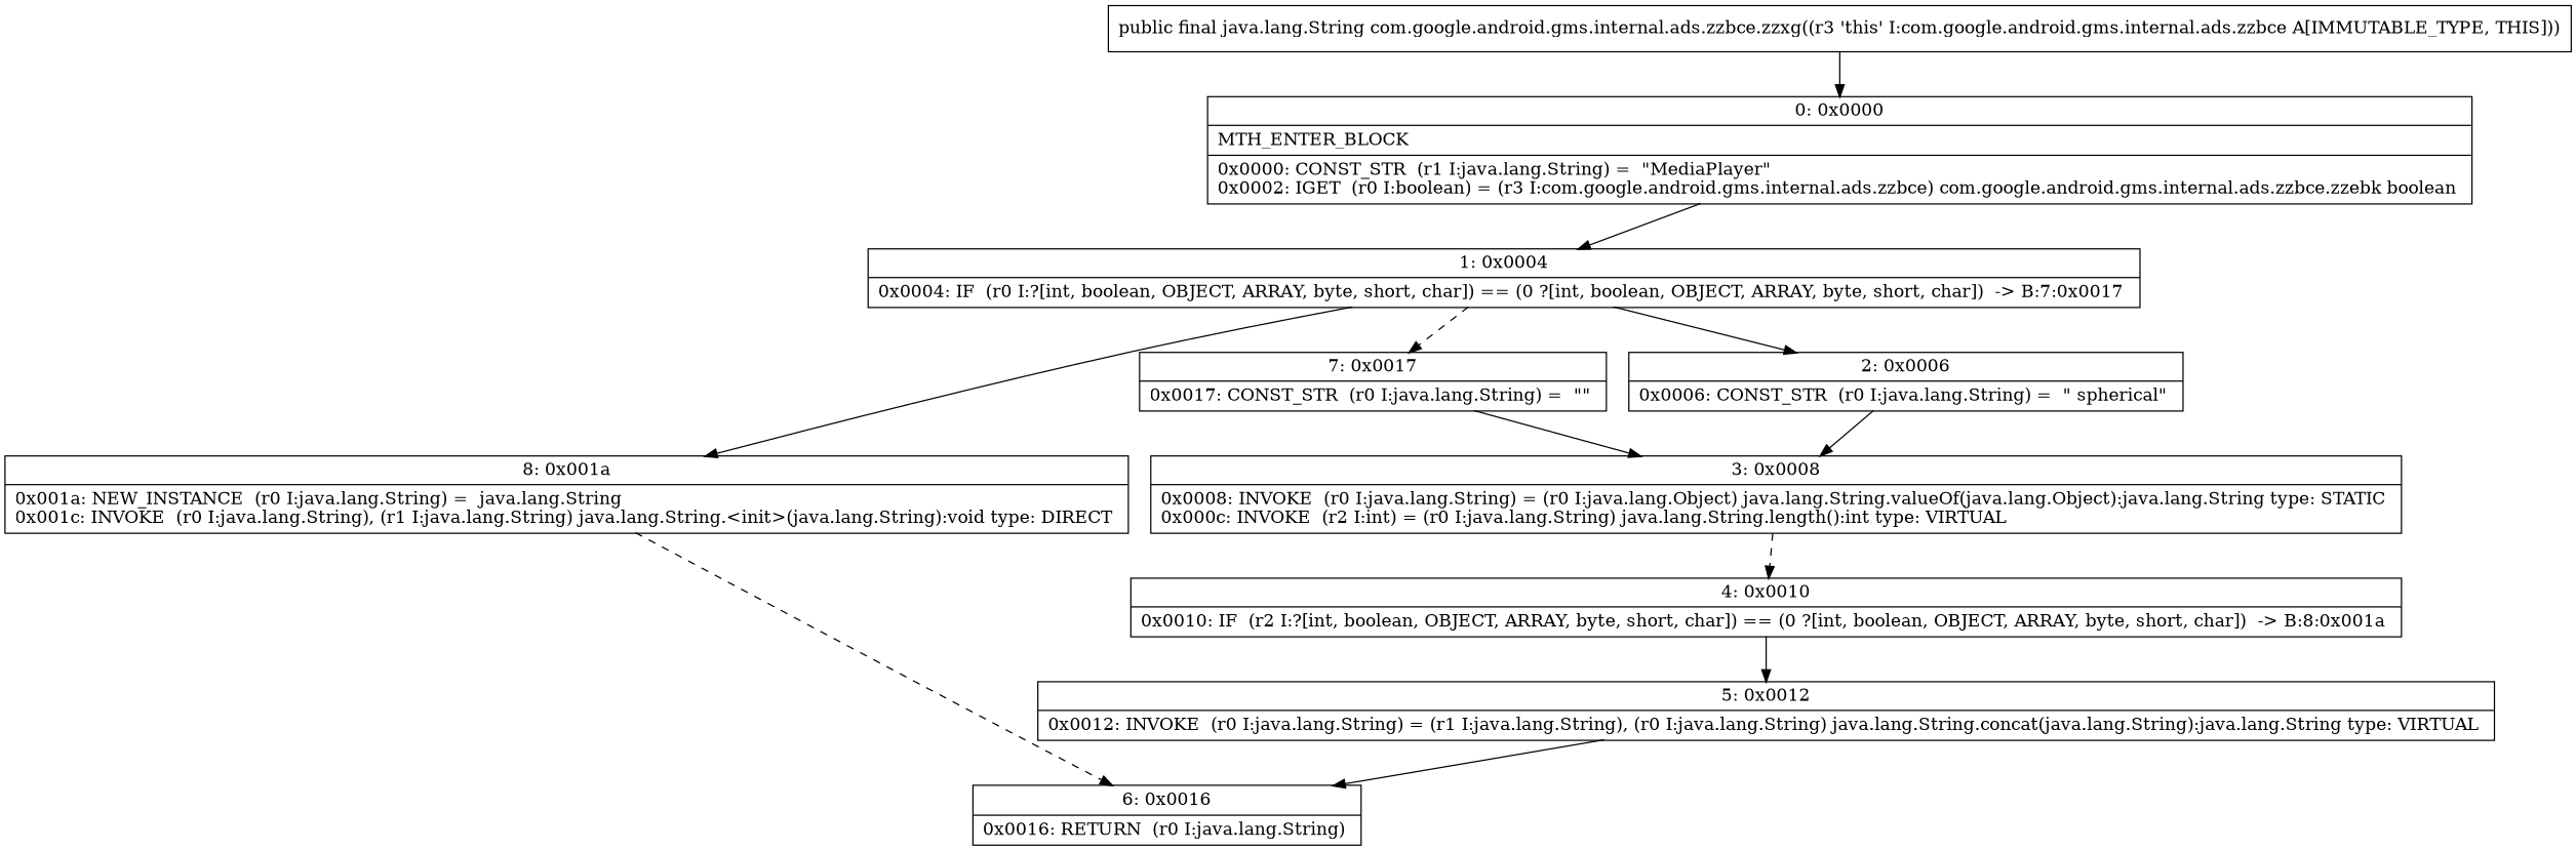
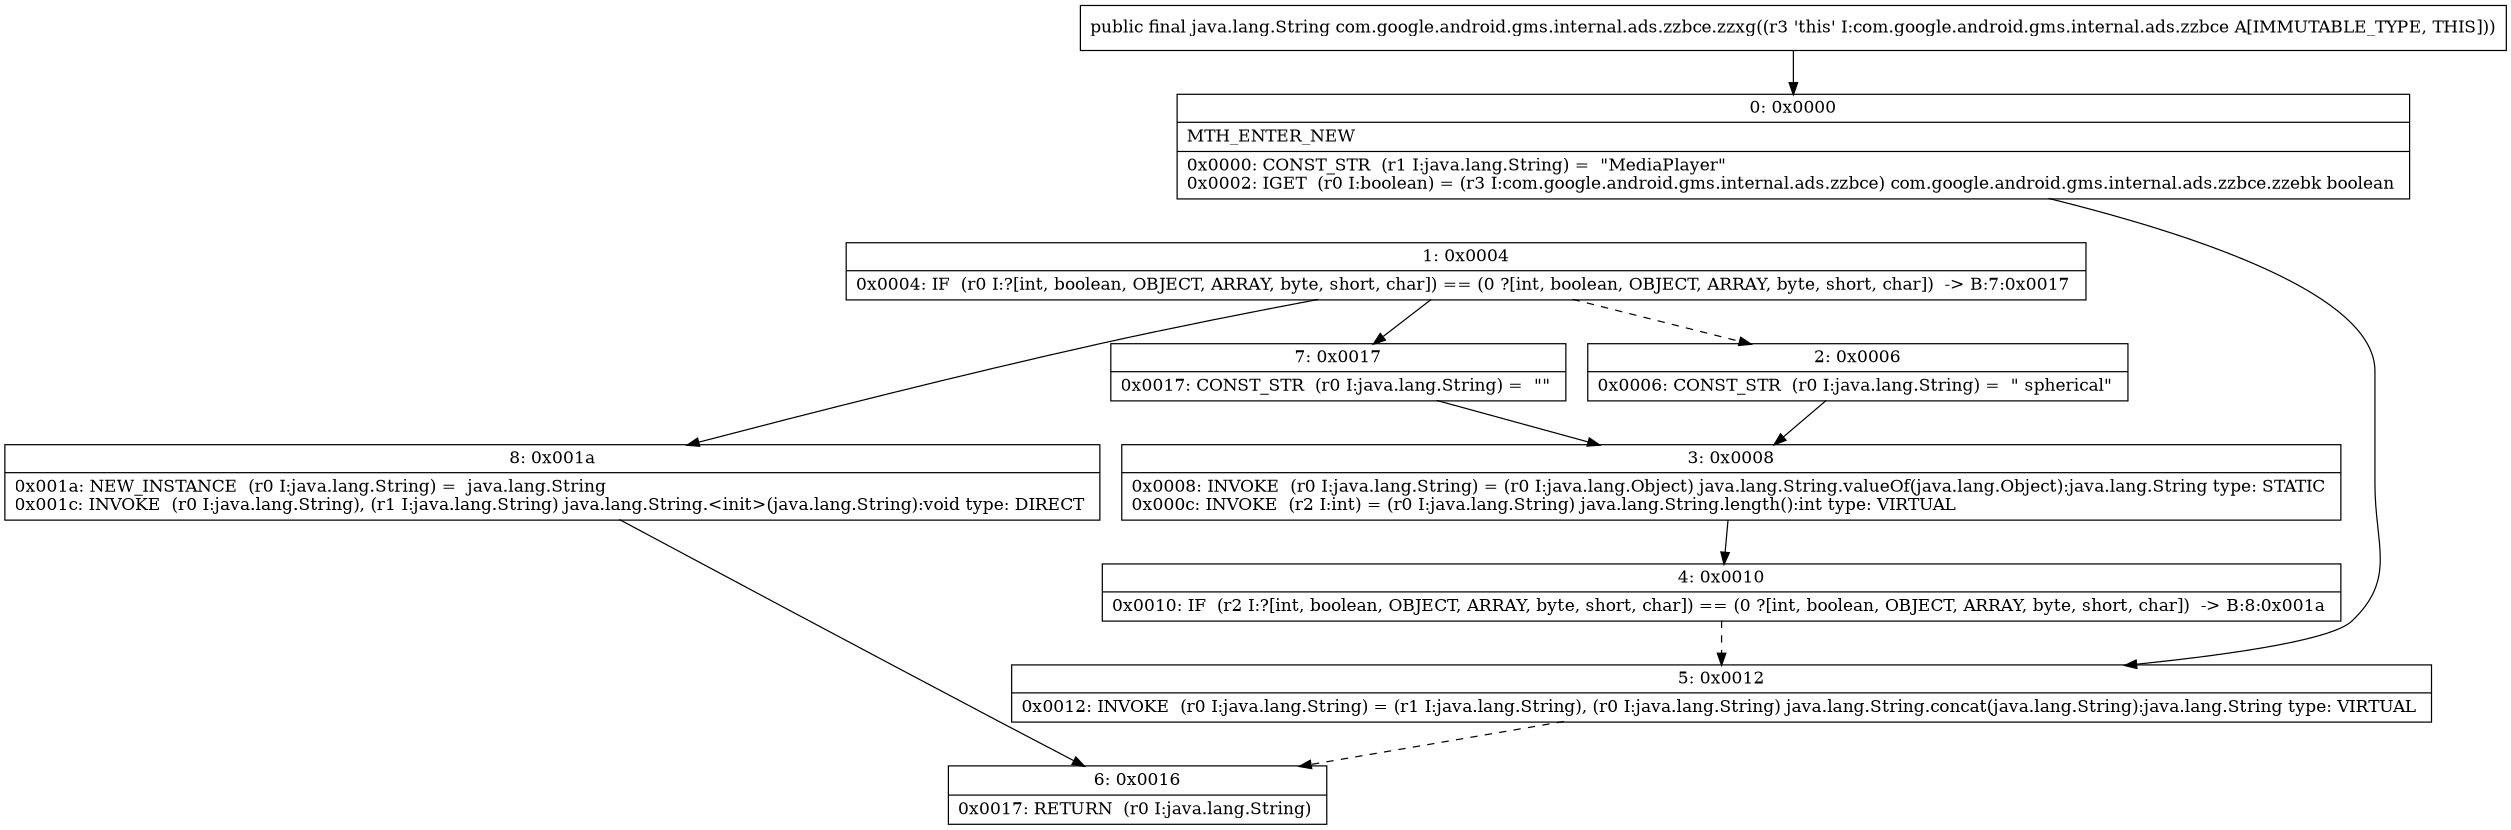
  digraph {
    node [shape=record]
-   n1 [label="{0\:\ 0x0000|MTH_ENTER_BLOCK\l|0x0000: CONST_STR  (r1 I:java.lang.String) =  \"MediaPlayer\" \l0x0002: IGET  (r0 I:boolean) = (r3 I:com.google.android.gms.internal.ads.zzbce) com.google.android.gms.internal.ads.zzbce.zzebk boolean \l}"]
+   n1 [label="{0\:\ 0x0000|MTH_ENTER_NEW\l|0x0000: CONST_STR  (r1 I:java.lang.String) =  \"MediaPlayer\" \l0x0002: IGET  (r0 I:boolean) = (r3 I:com.google.android.gms.internal.ads.zzbce) com.google.android.gms.internal.ads.zzbce.zzebk boolean \l}"]
    n2 [label="{1\:\ 0x0004|0x0004: IF  (r0 I:?[int, boolean, OBJECT, ARRAY, byte, short, char]) == (0 ?[int, boolean, OBJECT, ARRAY, byte, short, char])  \-\> B:7:0x0017 \l}"]
    n3 [label="{2\:\ 0x0006|0x0006: CONST_STR  (r0 I:java.lang.String) =  \" spherical\" \l}"]
    n4 [label="{7\:\ 0x0017|0x0017: CONST_STR  (r0 I:java.lang.String) =  \"\" \l}"]
    n5 [label="{8\:\ 0x001a|0x001a: NEW_INSTANCE  (r0 I:java.lang.String) =  java.lang.String \l0x001c: INVOKE  (r0 I:java.lang.String), (r1 I:java.lang.String) java.lang.String.\<init\>(java.lang.String):void type: DIRECT \l}"]
    n6 [label="{3\:\ 0x0008|0x0008: INVOKE  (r0 I:java.lang.String) = (r0 I:java.lang.Object) java.lang.String.valueOf(java.lang.Object):java.lang.String type: STATIC \l0x000c: INVOKE  (r2 I:int) = (r0 I:java.lang.String) java.lang.String.length():int type: VIRTUAL \l}"]
    n7 [label="{4\:\ 0x0010|0x0010: IF  (r2 I:?[int, boolean, OBJECT, ARRAY, byte, short, char]) == (0 ?[int, boolean, OBJECT, ARRAY, byte, short, char])  \-\> B:8:0x001a \l}"]
    n8 [label="{5\:\ 0x0012|0x0012: INVOKE  (r0 I:java.lang.String) = (r1 I:java.lang.String), (r0 I:java.lang.String) java.lang.String.concat(java.lang.String):java.lang.String type: VIRTUAL \l}"]
-   n9 [label="{6\:\ 0x0016|0x0016: RETURN  (r0 I:java.lang.String) \l}"]
+   n9 [label="{6\:\ 0x0016|0x0017: RETURN  (r0 I:java.lang.String) \l}"]
    n10 [label="{public final java.lang.String com.google.android.gms.internal.ads.zzbce.zzxg((r3 'this' I:com.google.android.gms.internal.ads.zzbce A[IMMUTABLE_TYPE, THIS])) }"]
-   n1 -> n2
-   n2 -> n3 [style=solid]
-   n2 -> n4 [style=dashed]
+   n1 -> n8
+   n2 -> n3 [style=dashed]
+   n2 -> n4
    n2 -> n5
    n3 -> n6
    n4 -> n6
-   n5 -> n9 [style=dashed]
-   n6 -> n7 [style=dashed]
-   n7 -> n8 [style=solid]
-   n8 -> n9
+   n5 -> n9
+   n6 -> n7
+   n7 -> n8 [style=dashed]
+   n8 -> n9 [style=dashed]
    n10 -> n1
  }
